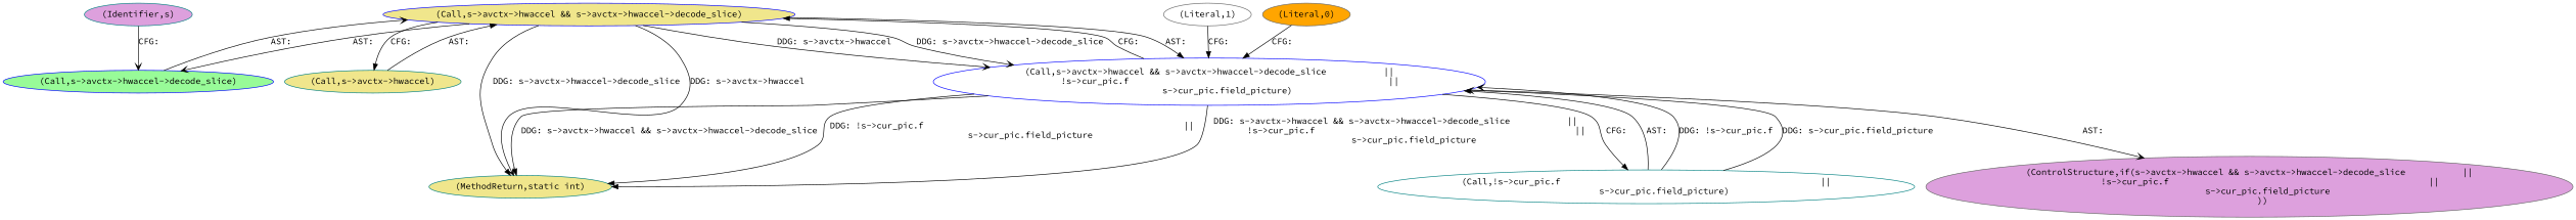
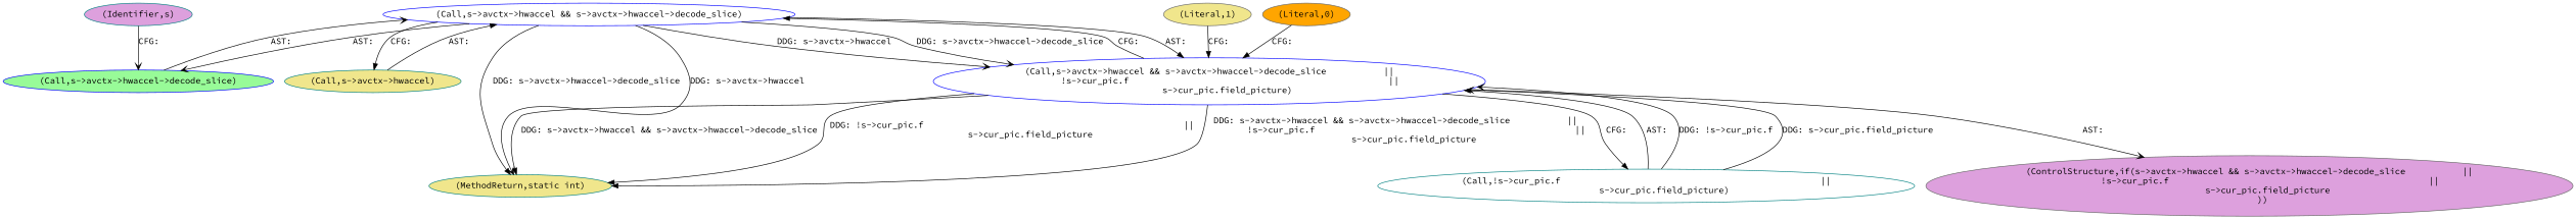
  digraph {
    fontname="Source Code Pro"
    node [color=teal fillcolor=khaki fontname="Source Code Pro" style=filled]
    edge [arrowhead=normal fontname="Source Code Pro"]
-   n1 [color=blue label="(Call,s->avctx->hwaccel && s->avctx->hwaccel->decode_slice)"]
+   n1 [color=blue fillcolor=white label="(Call,s->avctx->hwaccel && s->avctx->hwaccel->decode_slice)"]
    n2 [color=blue fillcolor=white label="(Call,s->avctx->hwaccel && s->avctx->hwaccel->decode_slice           ||\n        !s->cur_pic.f                                                  ||\n       s->cur_pic.field_picture)"]
    n3 [label="(MethodReturn,static int)"]
    n4 [color=blue fillcolor=palegreen label="(Call,s->avctx->hwaccel->decode_slice)"]
    n5 [label="(Call,s->avctx->hwaccel)"]
    n6 [fillcolor=white label="(Call,!s->cur_pic.f                                                  ||\n       s->cur_pic.field_picture)"]
    n7 [color=gray40 fillcolor=plum label="(ControlStructure,if(s->avctx->hwaccel && s->avctx->hwaccel->decode_slice           ||\n        !s->cur_pic.f                                                  ||\n       s->cur_pic.field_picture\n     ))"]
    n8 [fillcolor=plum label="(Identifier,s)"]
-   n9 [color=gray40 fillcolor=white label="(Literal,1)"]
+   n9 [color=gray40 label="(Literal,1)"]
    n10 [color=gray40 fillcolor=orange label="(Literal,0)"]
    n1 -> n2 [label="AST: "]
    n1 -> n2 [arrowhead=vee label="DDG: s->avctx->hwaccel"]
    n1 -> n2 [arrowhead=vee label="DDG: s->avctx->hwaccel->decode_slice"]
    n1 -> n3 [label="DDG: s->avctx->hwaccel->decode_slice"]
    n1 -> n3 [arrowhead=vee label="DDG: s->avctx->hwaccel"]
    n1 -> n4 [arrowhead=vee label="AST: "]
    n1 -> n5 [label="CFG: "]
    n2 -> n1 [label="CFG: "]
    n2 -> n3 [label="DDG: s->avctx->hwaccel && s->avctx->hwaccel->decode_slice           ||\n        !s->cur_pic.f                                                  ||\n       s->cur_pic.field_picture"]
    n2 -> n3 [label="DDG: s->avctx->hwaccel && s->avctx->hwaccel->decode_slice"]
    n2 -> n3 [label="DDG: !s->cur_pic.f                                                  ||\n       s->cur_pic.field_picture"]
    n2 -> n6 [label="CFG: "]
    n2 -> n7 [arrowhead=vee label="AST: "]
    n4 -> n1 [arrowhead=vee label="AST: "]
    n5 -> n1 [label="AST: "]
    n6 -> n2 [label="AST: "]
    n6 -> n2 [arrowhead=vee label="DDG: !s->cur_pic.f"]
    n6 -> n2 [arrowhead=vee label="DDG: s->cur_pic.field_picture"]
    n8 -> n4 [arrowhead=vee label="CFG: "]
    n9 -> n2 [label="CFG: "]
    n10 -> n2 [label="CFG: "]
  }
